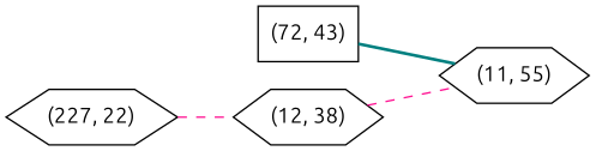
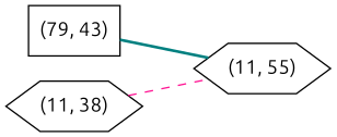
  graph {
    fontname=Ubuntu
    rankdir=LR
    node [fontname=Ubuntu shape=hexagon]
    edge [color=deeppink fontname=Ubuntu style=dashed weight=1]
-   "(79, 43)" [shape=box label="(72, 43)"]
+   "(79, 43)" [shape=box]
    "(11, 55)"
-   "(11, 38)" [label="(12, 38)"]
-   "(227, 22)"
+   "(11, 38)"
    "(79, 43)" -- "(11, 55)" [color=teal style=bold]
    "(11, 38)" -- "(11, 55)"
-   "(227, 22)" -- "(11, 38)"
  }
